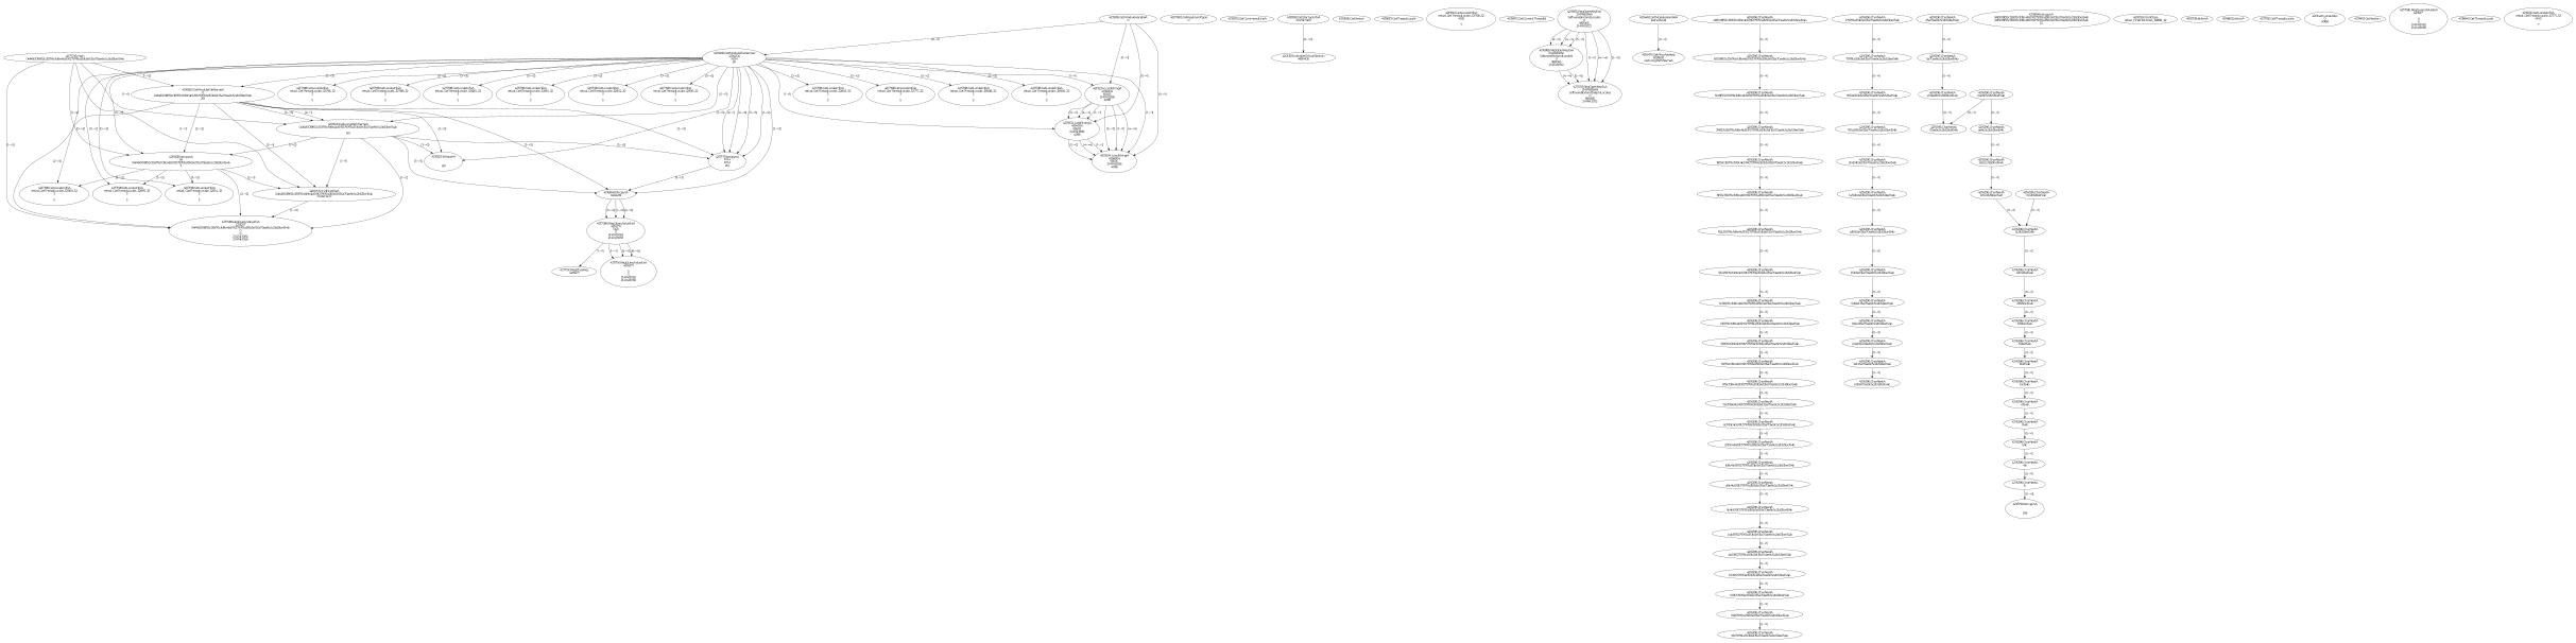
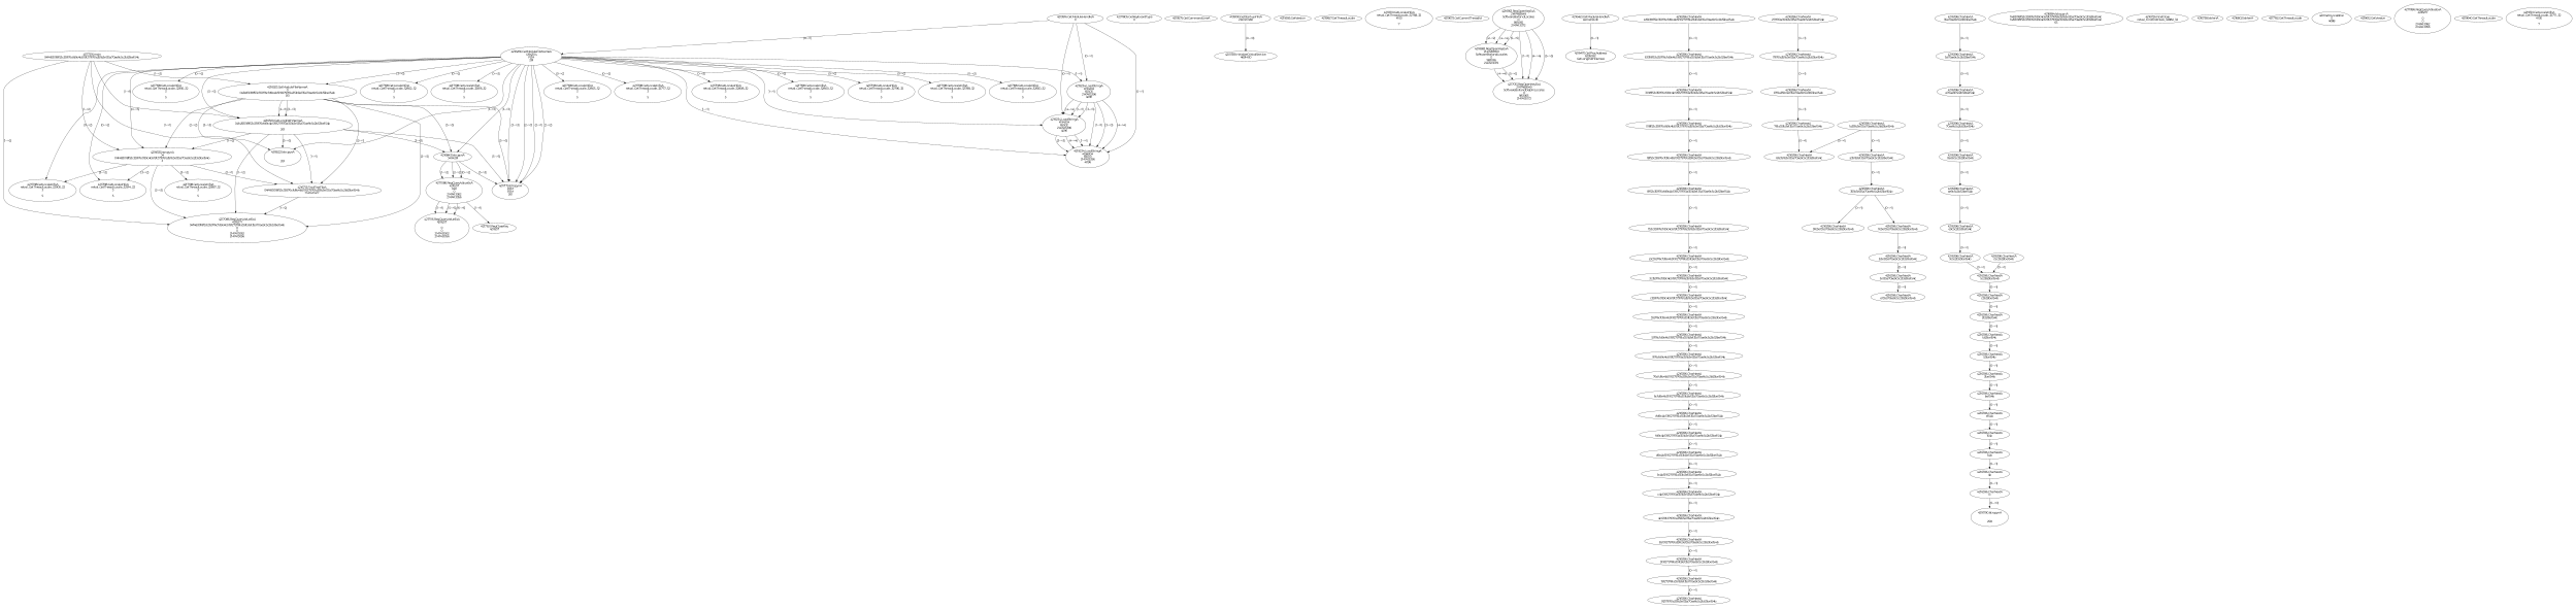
  digraph {
    fontname=Montserrat
    node [fontname=Montserrat]
    edge [fontname=Montserrat]
    n1 [label="4577216.main\n04f483018f53c35976cfd9c4b5191279761a351b3e135a70ae9c5c2b53be154b"]
    n2 [label="4216923.GetModuleFileNameA\n0\n04f483018f53c35976cfd9c4b5191279761a351b3e135a70ae9c5c2b53be154b\n261"]
    n3 [label="4216500.GetLongPathNameA\n04f483018f53c35976cfd9c4b5191279761a351b3e135a70ae9c5c2b53be154b\n\n261"]
    n4 [label="4216635.lstrcpynA\n04\n04f483018f53c35976cfd9c4b5191279761a351b3e135a70ae9c5c2b53be154b\n3"]
    n5 [label="4216713.FindFirstFileA\n04f483018f53c35976cfd9c4b5191279761a351b3e135a70ae9c5c2b53be154b\n2147412422"]
    n6 [label="4217086.RegQueryValueExA\n4216271\n04f483018f53c35976cfd9c4b5191279761a351b3e135a70ae9c5c2b53be154b\n0\n0\n2147413062\n2147413056"]
    n7 [label="4216843.lstrcpynA\n0404261"]
    n8 [label="4217179.lstrcpynA\nPZM\nPZM\n261"]
    n9 [label="4216522.lstrcpynA\n\n\n261"]
    n10 [label="4217198.GetLocaleInfoA\nretval_GetThreadLocale_32897_32\n3\n\n5"]
    n11 [label="4217198.GetLocaleInfoA\nretval_GetThreadLocale_32914_32\n3\n\n5"]
    n12 [label="4217198.GetLocaleInfoA\nretval_GetThreadLocale_32900_32\n3\n\n5"]
    n13 [label="4219916.GetModuleHandleA\n0"]
    n14 [label="4216266.GetModuleFileNameA\n4194304\nPZM\n261"]
    n15 [label="4219234.LoadStringA\n4194304\n65503\n2147413396\n4096"]
    n16 [label="4219234.LoadStringA\n4194304\n65502\n2147413396\n4096"]
    n17 [label="4219234.LoadStringA\n4194304\n65500\n2147413396\n4096"]
    n18 [label="4217198.GetLocaleInfoA\nretval_GetThreadLocale_32803_32\n3\n\n5"]
    n19 [label="4217198.GetLocaleInfoA\nretval_GetThreadLocale_32777_32\n3\n\n5"]
    n20 [label="4217198.GetLocaleInfoA\nretval_GetThreadLocale_32808_32\n3\n\n5"]
    n21 [label="4217198.GetLocaleInfoA\nretval_GetThreadLocale_32800_32\n3\n\n5"]
    n22 [label="4217198.GetLocaleInfoA\nretval_GetThreadLocale_32796_32\n3\n\n5"]
    n23 [label="4217198.GetLocaleInfoA\nretval_GetThreadLocale_32788_32\n3\n\n5"]
    n24 [label="4217198.GetLocaleInfoA\nretval_GetThreadLocale_32830_32\n3\n\n5"]
    n25 [label="4217198.GetLocaleInfoA\nretval_GetThreadLocale_32810_32\n3\n\n5"]
    n26 [label="4217198.GetLocaleInfoA\nretval_GetThreadLocale_32802_32\n3\n\n5"]
    n27 [label="4217198.GetLocaleInfoA\nretval_GetThreadLocale_32816_32\n3\n\n5"]
    n28 [label="4207805.GetKeyboardType\n0"]
    n29 [label="4219575.GetCommandLineA\n"]
    n30 [label="4199190.GetStartupInfoA\n2147417460"]
    n31 [label="4201359.InitializeCriticalSection\n4691400"]
    n32 [label="4219595.GetVersion\n"]
    n33 [label="4219657.GetThreadLocale\n"]
    n34 [label="4219310.GetLocaleInfoA\nretval_GetThreadLocale_32768_32\n4100\n\n7"]
    n35 [label="4219672.GetCurrentThreadId\n"]
    n36 [label="4217086.RegQueryValueExA\n4216271\n040\n0\n2147413062\n2147413056"]
    n37 [label="4216953.RegOpenKeyExA\n2147483649\nSoftware\Borland\Locales\n0\n983065\n2147413072"]
    n38 [label="4216983.RegOpenKeyExA\n2147483650\nSoftware\Borland\Locales\n0\n983065\n2147413072"]
    n39 [label="4217013.RegOpenKeyExA\n2147483649\nSoftware\Borland\Delphi\Locales\n0\n983065\n2147413072"]
    n40 [label="4216453.GetModuleHandleA\nkernel32.dll"]
    n41 [label="4216470.GetProcAddress\n6295592\nGetLongPathNameA"]
    n42 [label="4216396.CharNextA\n483018f53c35976cfd9c4b5191279761a351b3e135a70ae9c5c2b53be154b"]
    n43 [label="4216396.CharNextA\n83018f53c35976cfd9c4b5191279761a351b3e135a70ae9c5c2b53be154b"]
    n44 [label="4216396.CharNextA\n3018f53c35976cfd9c4b5191279761a351b3e135a70ae9c5c2b53be154b"]
    n45 [label="4216396.CharNextA\n018f53c35976cfd9c4b5191279761a351b3e135a70ae9c5c2b53be154b"]
    n46 [label="4216396.CharNextA\n18f53c35976cfd9c4b5191279761a351b3e135a70ae9c5c2b53be154b"]
    n47 [label="4216396.CharNextA\n8f53c35976cfd9c4b5191279761a351b3e135a70ae9c5c2b53be154b"]
    n48 [label="4216396.CharNextA\nf53c35976cfd9c4b5191279761a351b3e135a70ae9c5c2b53be154b"]
    n49 [label="4216396.CharNextA\n53c35976cfd9c4b5191279761a351b3e135a70ae9c5c2b53be154b"]
    n50 [label="4216396.CharNextA\n3c35976cfd9c4b5191279761a351b3e135a70ae9c5c2b53be154b"]
    n51 [label="4216396.CharNextA\nc35976cfd9c4b5191279761a351b3e135a70ae9c5c2b53be154b"]
    n52 [label="4216396.CharNextA\n35976cfd9c4b5191279761a351b3e135a70ae9c5c2b53be154b"]
    n53 [label="4216396.CharNextA\n5976cfd9c4b5191279761a351b3e135a70ae9c5c2b53be154b"]
    n54 [label="4216396.CharNextA\n976cfd9c4b5191279761a351b3e135a70ae9c5c2b53be154b"]
    n55 [label="4216396.CharNextA\n76cfd9c4b5191279761a351b3e135a70ae9c5c2b53be154b"]
    n56 [label="4216396.CharNextA\n6cfd9c4b5191279761a351b3e135a70ae9c5c2b53be154b"]
    n57 [label="4216396.CharNextA\ncfd9c4b5191279761a351b3e135a70ae9c5c2b53be154b"]
    n58 [label="4216396.CharNextA\nfd9c4b5191279761a351b3e135a70ae9c5c2b53be154b"]
    n59 [label="4216396.CharNextA\nd9c4b5191279761a351b3e135a70ae9c5c2b53be154b"]
    n60 [label="4216396.CharNextA\n9c4b5191279761a351b3e135a70ae9c5c2b53be154b"]
    n61 [label="4216396.CharNextA\nc4b5191279761a351b3e135a70ae9c5c2b53be154b"]
    n62 [label="4216396.CharNextA\n4b5191279761a351b3e135a70ae9c5c2b53be154b"]
    n63 [label="4216396.CharNextA\nb5191279761a351b3e135a70ae9c5c2b53be154b"]
    n64 [label="4216396.CharNextA\n5191279761a351b3e135a70ae9c5c2b53be154b"]
    n65 [label="4216396.CharNextA\n191279761a351b3e135a70ae9c5c2b53be154b"]
    n66 [label="4216396.CharNextA\n91279761a351b3e135a70ae9c5c2b53be154b"]
    n67 [label="4216396.CharNextA\n279761a351b3e135a70ae9c5c2b53be154b"]
    n68 [label="4216396.CharNextA\n79761a351b3e135a70ae9c5c2b53be154b"]
    n69 [label="4216396.CharNextA\n9761a351b3e135a70ae9c5c2b53be154b"]
    n70 [label="4216396.CharNextA\n761a351b3e135a70ae9c5c2b53be154b"]
    n71 [label="4216396.CharNextA\n61a351b3e135a70ae9c5c2b53be154b"]
    n72 [label="4216396.CharNextA\n1a351b3e135a70ae9c5c2b53be154b"]
    n73 [label="4216396.CharNextA\na351b3e135a70ae9c5c2b53be154b"]
    n74 [label="4216396.CharNextA\n351b3e135a70ae9c5c2b53be154b"]
    n75 [label="4216396.CharNextA\n51b3e135a70ae9c5c2b53be154b"]
    n76 [label="4216396.CharNextA\n1b3e135a70ae9c5c2b53be154b"]
    n77 [label="4216396.CharNextA\nb3e135a70ae9c5c2b53be154b"]
    n78 [label="4216396.CharNextA\n3e135a70ae9c5c2b53be154b"]
    n79 [label="4216396.CharNextA\ne135a70ae9c5c2b53be154b"]
    n80 [label="4216396.CharNextA\n35a70ae9c5c2b53be154b"]
    n81 [label="4216396.CharNextA\n5a70ae9c5c2b53be154b"]
    n82 [label="4216396.CharNextA\na70ae9c5c2b53be154b"]
    n83 [label="4216396.CharNextA\n70ae9c5c2b53be154b"]
    n84 [label="4216396.CharNextA\n0ae9c5c2b53be154b"]
    n85 [label="4216396.CharNextA\nae9c5c2b53be154b"]
    n86 [label="4216396.CharNextA\ne9c5c2b53be154b"]
    n87 [label="4216396.CharNextA\n9c5c2b53be154b"]
    n88 [label="4216396.CharNextA\n5c2b53be154b"]
    n89 [label="4216396.CharNextA\nc5c2b53be154b"]
    n90 [label="4216396.CharNextA\nc2b53be154b"]
    n91 [label="4216396.CharNextA\n2b53be154b"]
    n92 [label="4216396.CharNextA\nb53be154b"]
    n93 [label="4216396.CharNextA\n53be154b"]
    n94 [label="4216396.CharNextA\n3be154b"]
    n95 [label="4216396.CharNextA\nbe154b"]
    n96 [label="4216396.CharNextA\ne154b"]
    n97 [label="4216396.CharNextA\n154b"]
    n98 [label="4216396.CharNextA\n54b"]
    n99 [label="4216396.CharNextA\n4b"]
    n100 [label="4216396.CharNextA\nb"]
    n101 [label="4216790.lstrcpynA\n\n\n258"]
    n102 [label="4216694.lstrcpynA\nf483018f53c35976cfd9c4b5191279761a351b3e135a70ae9c5c2b53be154b\nf483018f53c35976cfd9c4b5191279761a351b3e135a70ae9c5c2b53be154b\n63"]
    n103 [label="4216726.FindClose\nretval_FindFirstFileA_32882_32"]
    n104 [label="4216738.lstrlenA\n"]
    n105 [label="4216802.lstrlenA\n"]
    n106 [label="4217150.RegCloseKey\n4216271"]
    n107 [label="4217116.RegQueryValueExA\n4216271\n\n0\n0\n2147413062\n2147413056"]
    n108 [label="4217192.GetThreadLocale\n"]
    n109 [label="4201420.LocalAlloc\n0\n4088"]
    n110 [label="4219612.GetVersion\n"]
    n111 [label="4217086.RegQueryValueExA\n4216271\n\n0\n0\n2147413062\n2147413056"]
    n112 [label="4219640.GetThreadLocale\n"]
    n113 [label="4219310.GetLocaleInfoA\nretval_GetThreadLocale_32771_32\n4100\n\n7"]
    n1 -> n2 [label="(1-->2)"]
    n1 -> n3 [label="(1-->1)"]
    n1 -> n4 [label="(1-->2)"]
    n1 -> n5 [label="(1-->1)"]
    n1 -> n6 [label="(1-->2)"]
    n2 -> n3 [label="(2-->1)"]
    n2 -> n3 [label="(3-->3)"]
    n2 -> n4 [label="(2-->2)"]
    n2 -> n5 [label="(2-->1)"]
    n2 -> n6 [label="(2-->2)"]
    n2 -> n7 [label="(3-->3)"]
    n2 -> n8 [label="(3-->3)"]
    n2 -> n9 [label="(3-->3)"]
    n3 -> n4 [label="(1-->2)"]
    n3 -> n5 [label="(1-->1)"]
    n3 -> n6 [label="(1-->2)"]
    n3 -> n7 [label="(3-->3)"]
    n3 -> n8 [label="(3-->3)"]
    n3 -> n9 [label="(3-->3)"]
    n4 -> n5 [label="(2-->1)"]
    n4 -> n6 [label="(2-->2)"]
    n4 -> n10 [label="(3-->2)"]
    n4 -> n11 [label="(3-->2)"]
    n4 -> n12 [label="(3-->2)"]
    n5 -> n6 [label="(1-->2)"]
-   n8 -> n7 [label="(3-->3)"]
+   n7 -> n8 [label="(3-->3)"]
    n7 -> n36 [label="(1-->2)"]
    n7 -> n36 [label="(2-->2)"]
    n7 -> n36 [label="(0-->2)"]
    n13 -> n14 [label="(0-->1)"]
    n13 -> n15 [label="(0-->1)"]
    n13 -> n16 [label="(0-->1)"]
    n13 -> n17 [label="(0-->1)"]
    n14 -> n2 [label="(3-->3)"]
    n14 -> n3 [label="(3-->3)"]
    n14 -> n4 [label="(0-->3)"]
    n14 -> n7 [label="(3-->3)"]
    n14 -> n8 [label="(2-->1)"]
    n14 -> n8 [label="(2-->2)"]
    n14 -> n8 [label="(3-->3)"]
    n14 -> n8 [label="(2-->0)"]
    n14 -> n9 [label="(3-->3)"]
-   n14 -> n10 [label="(0-->2)"]
    n14 -> n11 [label="(0-->2)"]
    n14 -> n12 [label="(0-->2)"]
    n14 -> n15 [label="(1-->1)"]
    n14 -> n16 [label="(1-->1)"]
    n14 -> n17 [label="(1-->1)"]
    n14 -> n18 [label="(0-->2)"]
    n14 -> n19 [label="(0-->2)"]
    n14 -> n20 [label="(0-->2)"]
    n14 -> n21 [label="(0-->2)"]
    n14 -> n22 [label="(0-->2)"]
    n14 -> n23 [label="(0-->2)"]
    n14 -> n24 [label="(0-->2)"]
    n14 -> n25 [label="(0-->2)"]
    n14 -> n26 [label="(0-->2)"]
    n14 -> n27 [label="(0-->2)"]
    n15 -> n16 [label="(1-->1)"]
    n15 -> n16 [label="(3-->3)"]
    n15 -> n16 [label="(4-->4)"]
    n15 -> n17 [label="(1-->1)"]
    n15 -> n17 [label="(3-->3)"]
    n15 -> n17 [label="(4-->4)"]
    n16 -> n17 [label="(1-->1)"]
    n16 -> n17 [label="(3-->3)"]
    n16 -> n17 [label="(4-->4)"]
    n30 -> n31 [label="(0-->0)"]
    n36 -> n106 [label="(1-->1)"]
    n36 -> n107 [label="(1-->1)"]
    n36 -> n107 [label="(5-->5)"]
    n36 -> n107 [label="(6-->6)"]
    n37 -> n38 [label="(2-->2)"]
    n37 -> n38 [label="(4-->4)"]
    n37 -> n38 [label="(5-->5)"]
    n37 -> n39 [label="(1-->1)"]
    n37 -> n39 [label="(4-->4)"]
    n37 -> n39 [label="(5-->5)"]
    n38 -> n39 [label="(4-->4)"]
    n38 -> n39 [label="(5-->5)"]
    n40 -> n41 [label="(0-->1)"]
    n42 -> n43 [label="(0-->1)"]
    n43 -> n44 [label="(0-->1)"]
    n44 -> n45 [label="(0-->1)"]
    n45 -> n46 [label="(0-->1)"]
    n46 -> n47 [label="(0-->1)"]
    n47 -> n48 [label="(0-->1)"]
    n48 -> n49 [label="(0-->1)"]
    n49 -> n50 [label="(0-->1)"]
    n50 -> n51 [label="(0-->1)"]
    n51 -> n52 [label="(0-->1)"]
    n52 -> n53 [label="(0-->1)"]
    n53 -> n54 [label="(0-->1)"]
    n54 -> n55 [label="(0-->1)"]
    n55 -> n56 [label="(0-->1)"]
    n56 -> n57 [label="(0-->1)"]
    n57 -> n58 [label="(0-->1)"]
    n58 -> n59 [label="(0-->1)"]
    n59 -> n60 [label="(0-->1)"]
    n60 -> n61 [label="(0-->1)"]
    n61 -> n62 [label="(0-->1)"]
    n62 -> n63 [label="(0-->1)"]
    n63 -> n64 [label="(0-->1)"]
    n64 -> n65 [label="(0-->1)"]
    n65 -> n66 [label="(0-->1)"]
    n67 -> n68 [label="(0-->1)"]
    n68 -> n69 [label="(0-->1)"]
    n69 -> n70 [label="(0-->1)"]
    n70 -> n71 [label="(0-->1)"]
-   n71 -> n72 [label="(0-->1)"]
+   n72 -> n71 [label="(0-->1)"]
    n72 -> n73 [label="(0-->1)"]
    n73 -> n74 [label="(0-->1)"]
    n74 -> n75 [label="(0-->1)"]
-   n75 -> n76 [label="(0-->1)"]
+   n74 -> n76 [label="(0-->1)"]
    n76 -> n77 [label="(0-->1)"]
    n77 -> n78 [label="(0-->1)"]
    n78 -> n79 [label="(0-->1)"]
    n80 -> n81 [label="(0-->1)"]
    n81 -> n82 [label="(0-->1)"]
    n82 -> n83 [label="(0-->1)"]
-   n84 -> n83 [label="(0-->1)"]
+   n83 -> n84 [label="(0-->1)"]
    n84 -> n85 [label="(0-->1)"]
    n85 -> n86 [label="(0-->1)"]
    n86 -> n87 [label="(0-->1)"]
    n87 -> n88 [label="(0-->1)"]
    n88 -> n90 [label="(0-->1)"]
    n89 -> n88 [label="(0-->1)"]
    n90 -> n91 [label="(0-->1)"]
    n91 -> n92 [label="(0-->1)"]
    n92 -> n93 [label="(0-->1)"]
    n93 -> n94 [label="(0-->1)"]
    n94 -> n95 [label="(0-->1)"]
    n95 -> n96 [label="(0-->1)"]
    n96 -> n97 [label="(0-->1)"]
    n97 -> n98 [label="(0-->1)"]
    n98 -> n99 [label="(0-->1)"]
    n99 -> n100 [label="(0-->1)"]
    n100 -> n101 [label="(0-->0)"]
  }
